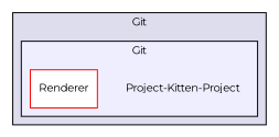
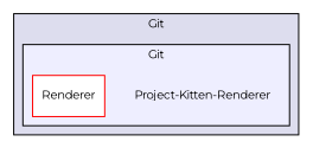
  digraph {
    compound=true
    fontname=Montserrat
    node [fontname=Montserrat fontsize=10]
-   n1 [label="Project-Kitten-Project" shape=plaintext]
+   n1 [label="Project-Kitten-Renderer" shape=plaintext]
    n2 [color=red fillcolor=white label=Renderer shape=box style=filled]
    subgraph cluster_1 {
      bgcolor="#ddddee"
      fontsize=10
      label=Git
      pencolor=black
      subgraph cluster_2 {
        bgcolor="#eeeeff"
        fontsize=10
        pencolor=black
        n1
        n2
      }
    }
  }
